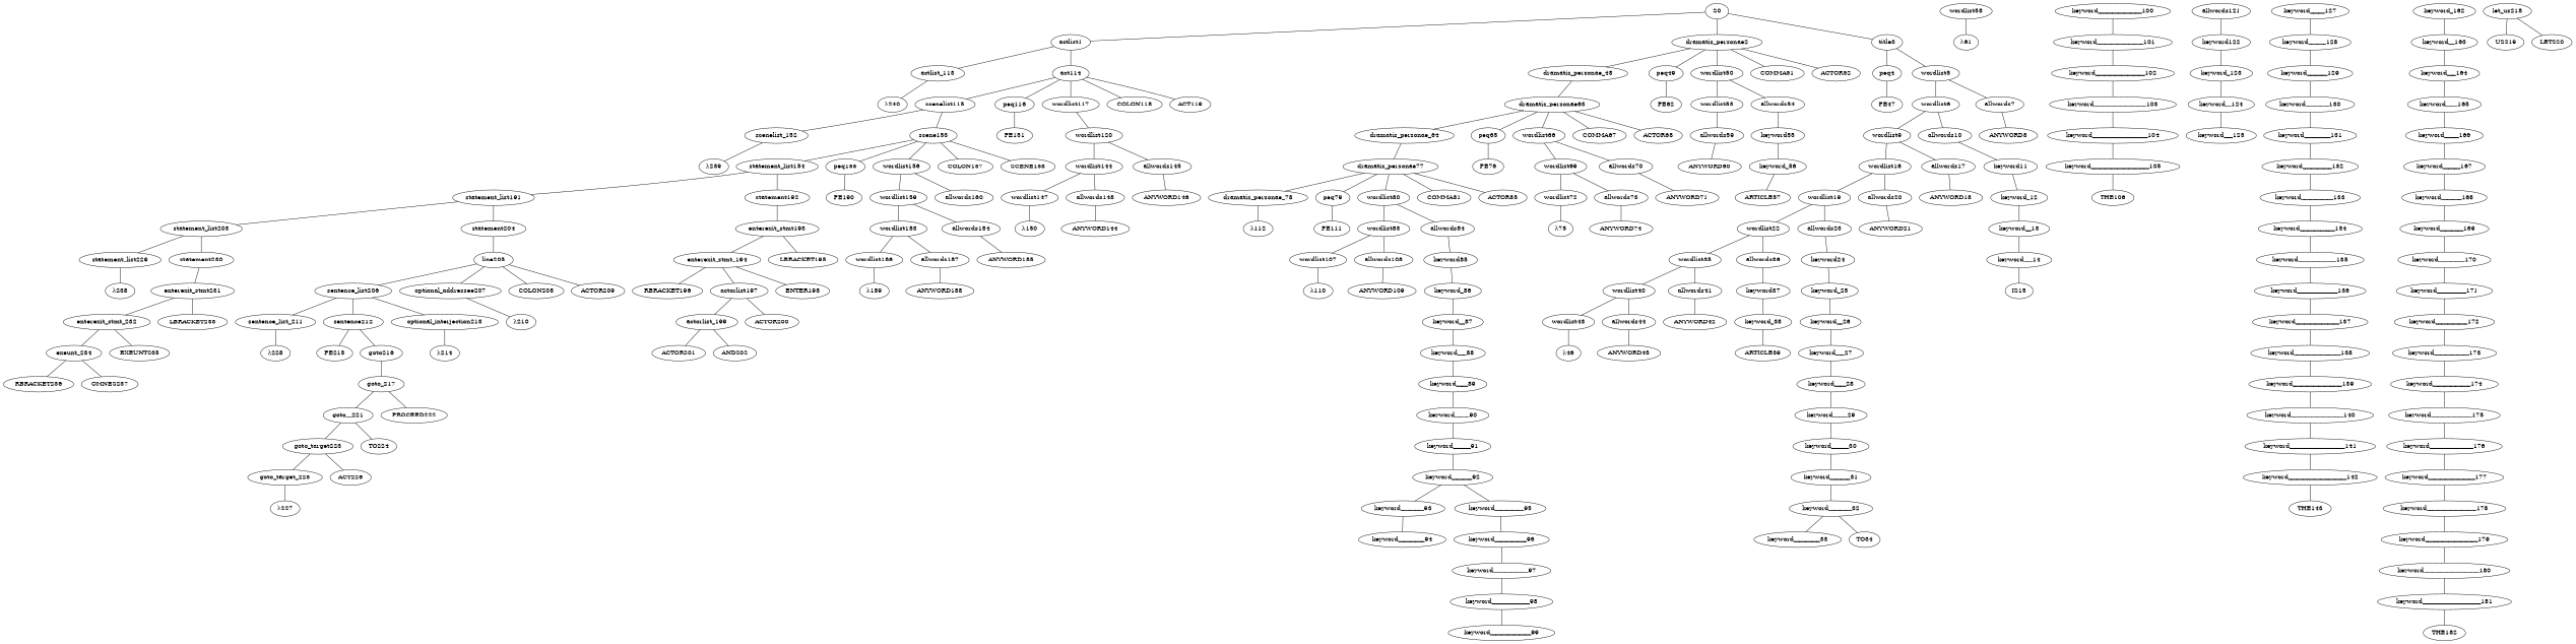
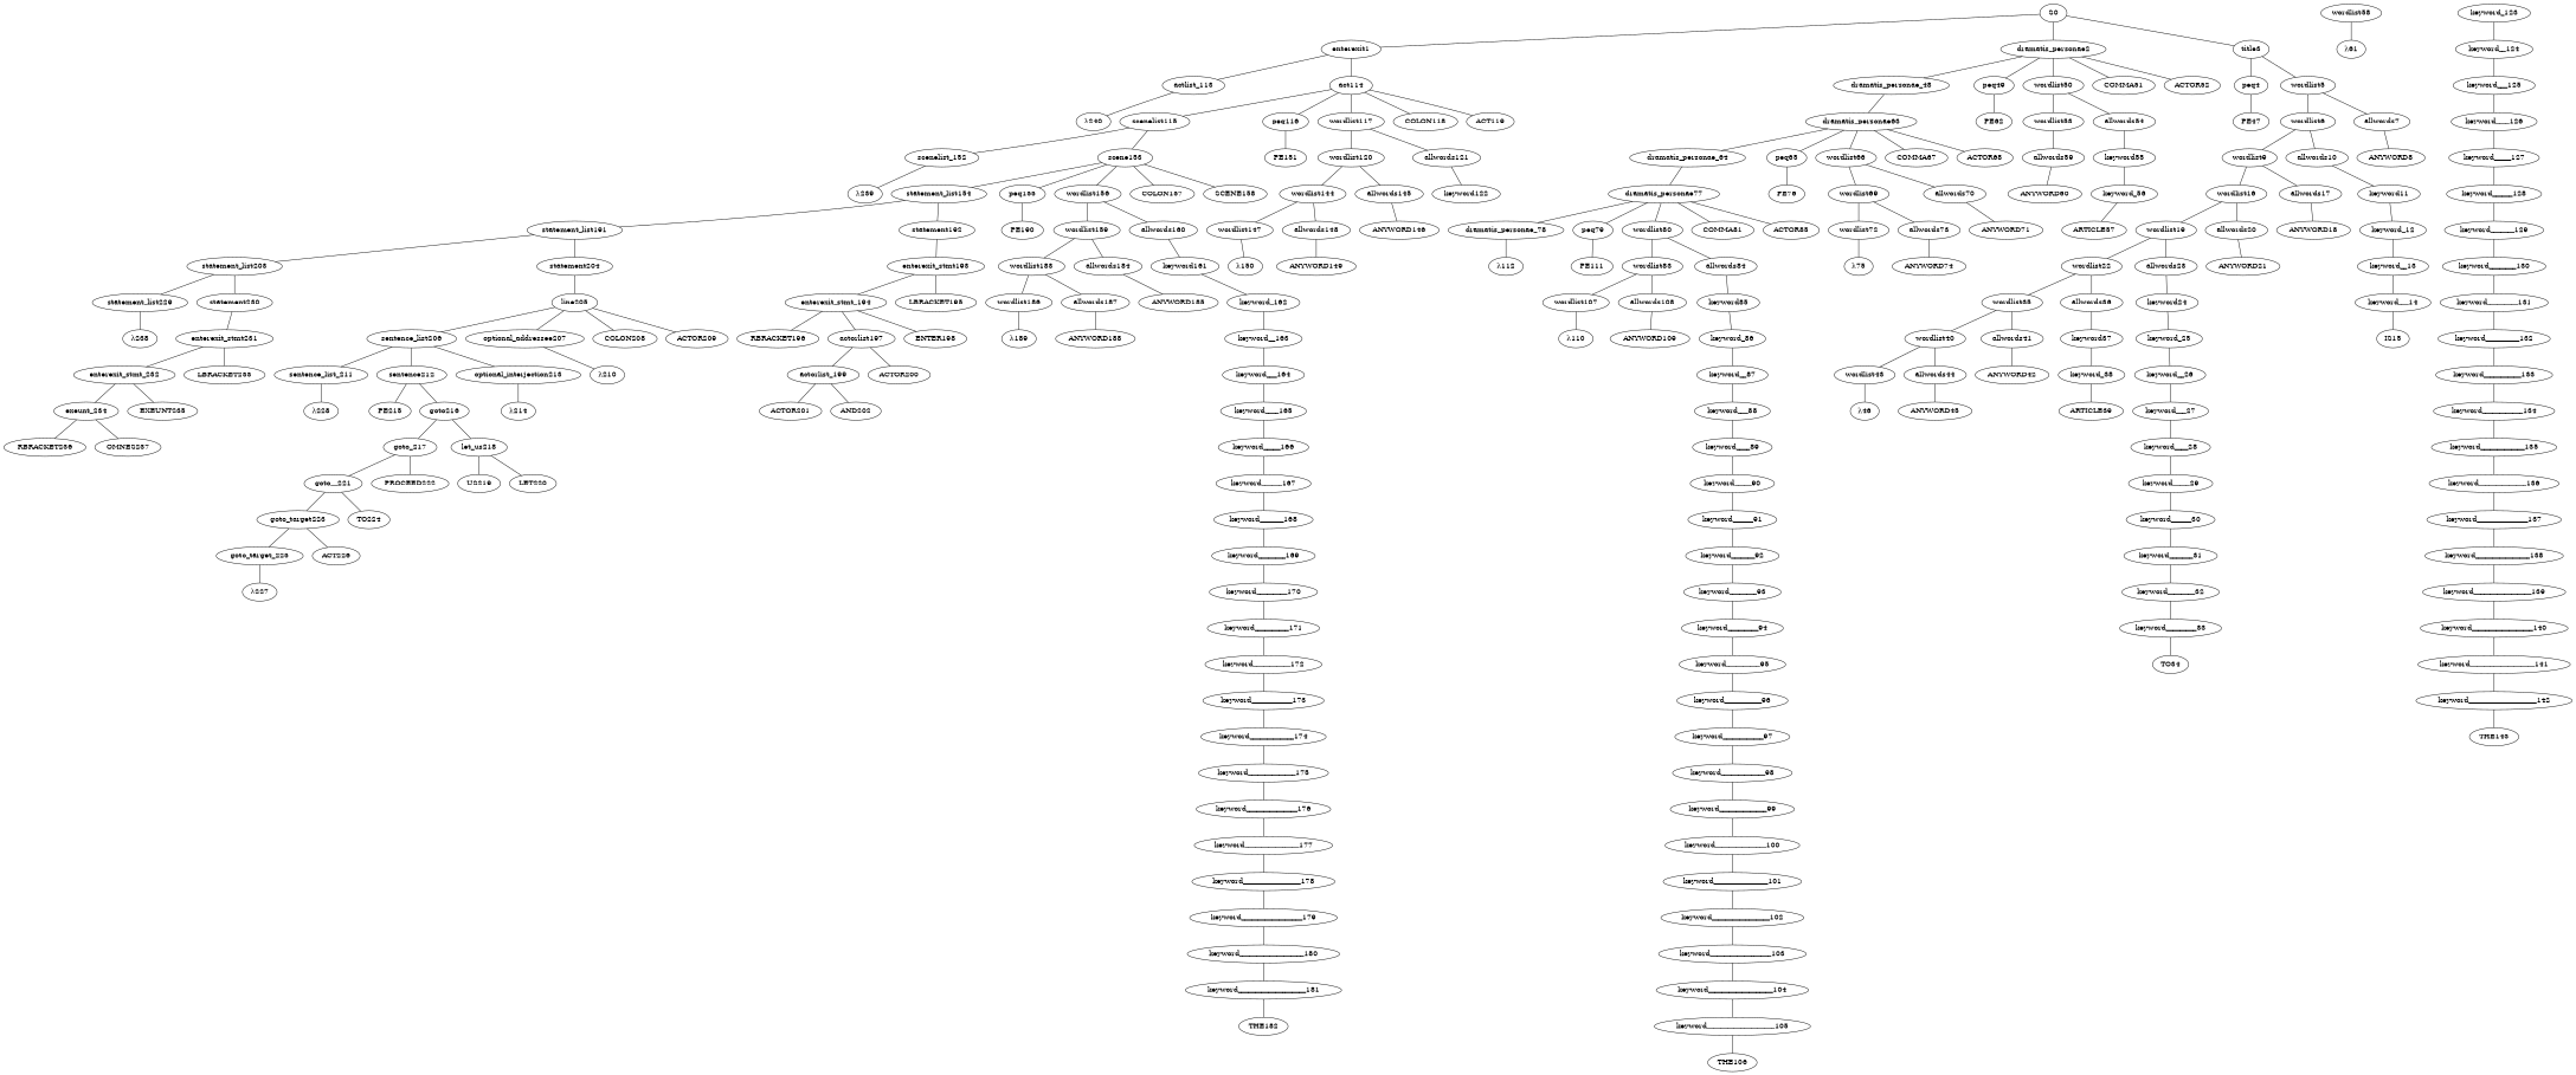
  strict graph {
    S0
-   actlist1
+   actlist1 [label=enterexit1]
    dramatis_personae2
    title3
    actlist_113
    act114
    dramatis_personae_48
    peq49
    wordlist50
    COMMA51
    ACTOR52
    peq4
    wordlist5
    "λ240"
    scenelist115
    peq116
    wordlist117
    COLON118
    ACT119
    dramatis_personae63
    PE62
    wordlist53
    allwords54
    PE47
    wordlist6
    allwords7
    wordlist9
    allwords10
    ANYWORD8
    wordlist16
    allwords17
    keyword11
    wordlist19
    allwords20
    ANYWORD18
    keyword_12
    keyword__13
    keyword___14
    IS15
    wordlist22
    allwords23
    ANYWORD21
    wordlist35
    allwords36
    keyword24
    wordlist40
    allwords41
    keyword37
    keyword_25
    keyword__26
    keyword___27
    keyword____28
    keyword_____29
    keyword______30
    keyword_______31
    keyword________32
    keyword_________33
    TO34
    wordlist43
    allwords44
    ANYWORD42
    keyword_38
    ARTICLE39
    "λ46"
    ANYWORD45
    dramatis_personae_64
    peq65
    wordlist66
    COMMA67
    ACTOR68
    allwords59
    keyword55
    wordlist58
    "λ61"
    ANYWORD60
    keyword_56
    ARTICLE57
    dramatis_personae77
    PE76
    wordlist69
    allwords70
    dramatis_personae_78
    peq79
    wordlist80
    COMMA81
    n86 [label=ACTOR85]
    wordlist72
    allwords73
    ANYWORD71
    "λ75"
    ANYWORD74
    "λ112"
    PE111
    wordlist83
    allwords84
    wordlist107
    allwords108
    keyword85
    "λ110"
    ANYWORD109
    keyword_86
    keyword__87
    keyword___88
    keyword____89
    keyword_____90
    keyword______91
    keyword_______92
    keyword________93
    keyword_________94
    keyword__________95
    keyword___________96
    keyword____________97
    keyword_____________98
    keyword______________99
    keyword_______________100
    keyword________________101
    keyword_________________102
    keyword__________________103
    keyword___________________104
    keyword____________________105
    THE106
    scenelist_152
    scene153
    PE151
    wordlist120
    allwords121
    "λ239"
    statement_list154
    peq155
    wordlist156
    COLON157
    SCENE158
    wordlist144
    allwords145
    keyword122
    wordlist147
    allwords148
    ANYWORD146
    keyword_123
    keyword__124
    keyword___125
+   keyword____126
    keyword_____127
    keyword______128
    keyword_______129
    keyword________130
    keyword_________131
    keyword__________132
    keyword___________133
    keyword____________134
    keyword_____________135
    keyword______________136
    keyword_______________137
    keyword________________138
    keyword_________________139
    keyword__________________140
    keyword___________________141
    keyword____________________142
    THE143
    "λ150"
-   ANYWORD149 [label=ANYWORD144]
+   ANYWORD149
    statement_list191
    statement192
    PE190
    wordlist159
    allwords160
    statement_list203
    statement204
    enterexit_stmt193
    wordlist183
    allwords184
+   keyword161
    wordlist186
    allwords187
    ANYWORD185
    keyword_162
    keyword__163
    keyword___164
    keyword____165
    keyword_____166
    keyword______167
    keyword_______168
    keyword________169
    keyword_________170
    keyword__________171
    keyword___________172
    keyword____________173
    keyword_____________174
    keyword______________175
    keyword_______________176
    keyword________________177
    keyword_________________178
    keyword__________________179
    keyword___________________180
    keyword____________________181
    THE182
    "λ189"
    ANYWORD188
    statement_list229
    statement230
    line205
    enterexit_stmt_194
    LBRACKET195
    RBRACKET196
    actorlist197
    ENTER198
    actorlist_199
    ACTOR200
    ACTOR201
    AND202
    "λ238"
    enterexit_stmt231
    sentence_list206
    optional_addressee207
    COLON208
    ACTOR209
    sentence_list_211
    sentence212
    optional_interjection213
    "λ210"
    "λ228"
    PE215
    goto216
    "λ214"
    goto_217
    let_us218
    goto__221
    PROCEED222
    US219
    LET220
    goto_target223
    TO224
    goto_target_225
    ACT226
    "λ227"
    enterexit_stmt_232
    LBRACKET233
    exeunt_234
    EXEUNT235
    RBRACKET236
    OMNES237
    S0 -- actlist1
    S0 -- dramatis_personae2
    S0 -- title3
    actlist1 -- actlist_113
    actlist1 -- act114
    dramatis_personae2 -- dramatis_personae_48
    dramatis_personae2 -- peq49
    dramatis_personae2 -- wordlist50
    dramatis_personae2 -- COMMA51
    dramatis_personae2 -- ACTOR52
    title3 -- peq4
    title3 -- wordlist5
    actlist_113 -- "λ240"
    act114 -- scenelist115
    act114 -- peq116
    act114 -- wordlist117
    act114 -- COLON118
    act114 -- ACT119
    dramatis_personae_48 -- dramatis_personae63
    peq49 -- PE62
    wordlist50 -- wordlist53
    wordlist50 -- allwords54
    peq4 -- PE47
    wordlist5 -- wordlist6
    wordlist5 -- allwords7
    scenelist115 -- scenelist_152
    scenelist115 -- scene153
    peq116 -- PE151
    wordlist117 -- wordlist120
+   wordlist117 -- allwords121
    dramatis_personae63 -- dramatis_personae_64
    dramatis_personae63 -- peq65
    dramatis_personae63 -- wordlist66
    dramatis_personae63 -- COMMA67
    dramatis_personae63 -- ACTOR68
    wordlist53 -- allwords59
    allwords54 -- keyword55
    wordlist6 -- wordlist9
    wordlist6 -- allwords10
    allwords7 -- ANYWORD8
    wordlist9 -- wordlist16
    wordlist9 -- allwords17
    allwords10 -- keyword11
    wordlist16 -- wordlist19
    wordlist16 -- allwords20
    allwords17 -- ANYWORD18
    keyword11 -- keyword_12
    wordlist19 -- wordlist22
    wordlist19 -- allwords23
    allwords20 -- ANYWORD21
    keyword_12 -- keyword__13
    keyword__13 -- keyword___14
    keyword___14 -- IS15
    wordlist22 -- wordlist35
    wordlist22 -- allwords36
    allwords23 -- keyword24
    wordlist35 -- wordlist40
    wordlist35 -- allwords41
    allwords36 -- keyword37
    keyword24 -- keyword_25
    wordlist40 -- wordlist43
    wordlist40 -- allwords44
    allwords41 -- ANYWORD42
    keyword37 -- keyword_38
    keyword_25 -- keyword__26
    keyword__26 -- keyword___27
    keyword___27 -- keyword____28
    keyword____28 -- keyword_____29
    keyword_____29 -- keyword______30
    keyword______30 -- keyword_______31
    keyword_______31 -- keyword________32
    keyword________32 -- keyword_________33
-   keyword________32 -- TO34
+   keyword_________33 -- TO34
    wordlist43 -- "λ46"
    allwords44 -- ANYWORD45
    keyword_38 -- ARTICLE39
    dramatis_personae_64 -- dramatis_personae77
    peq65 -- PE76
    wordlist66 -- wordlist69
    wordlist66 -- allwords70
    allwords59 -- ANYWORD60
    keyword55 -- keyword_56
    wordlist58 -- "λ61"
    keyword_56 -- ARTICLE57
    dramatis_personae77 -- dramatis_personae_78
    dramatis_personae77 -- peq79
    dramatis_personae77 -- wordlist80
    dramatis_personae77 -- COMMA81
    dramatis_personae77 -- n86
    wordlist69 -- wordlist72
    wordlist69 -- allwords73
    allwords70 -- ANYWORD71
    dramatis_personae_78 -- "λ112"
    peq79 -- PE111
    wordlist80 -- wordlist83
    wordlist80 -- allwords84
    wordlist72 -- "λ75"
    allwords73 -- ANYWORD74
    wordlist83 -- wordlist107
    wordlist83 -- allwords108
    allwords84 -- keyword85
    wordlist107 -- "λ110"
    allwords108 -- ANYWORD109
    keyword85 -- keyword_86
    keyword_86 -- keyword__87
    keyword__87 -- keyword___88
    keyword___88 -- keyword____89
    keyword____89 -- keyword_____90
    keyword_____90 -- keyword______91
    keyword______91 -- keyword_______92
    keyword_______92 -- keyword________93
    keyword________93 -- keyword_________94
-   keyword_______92 -- keyword__________95
+   keyword_________94 -- keyword__________95
    keyword__________95 -- keyword___________96
    keyword___________96 -- keyword____________97
    keyword____________97 -- keyword_____________98
    keyword_____________98 -- keyword______________99
+   keyword______________99 -- keyword_______________100
    keyword_______________100 -- keyword________________101
    keyword________________101 -- keyword_________________102
    keyword_________________102 -- keyword__________________103
    keyword__________________103 -- keyword___________________104
    keyword___________________104 -- keyword____________________105
    keyword____________________105 -- THE106
    scenelist_152 -- "λ239"
    scene153 -- statement_list154
    scene153 -- peq155
    scene153 -- wordlist156
    scene153 -- COLON157
    scene153 -- SCENE158
    wordlist120 -- wordlist144
    wordlist120 -- allwords145
    allwords121 -- keyword122
    statement_list154 -- statement_list191
    statement_list154 -- statement192
    peq155 -- PE190
    wordlist156 -- wordlist159
    wordlist156 -- allwords160
    wordlist144 -- wordlist147
    wordlist144 -- allwords148
    allwords145 -- ANYWORD146
-   keyword122 -- keyword_123
    wordlist147 -- "λ150"
    allwords148 -- ANYWORD149
    keyword_123 -- keyword__124
    keyword__124 -- keyword___125
+   keyword___125 -- keyword____126
+   keyword____126 -- keyword_____127
    keyword_____127 -- keyword______128
    keyword______128 -- keyword_______129
    keyword_______129 -- keyword________130
    keyword________130 -- keyword_________131
    keyword_________131 -- keyword__________132
    keyword__________132 -- keyword___________133
    keyword___________133 -- keyword____________134
    keyword____________134 -- keyword_____________135
    keyword_____________135 -- keyword______________136
    keyword______________136 -- keyword_______________137
    keyword_______________137 -- keyword________________138
    keyword________________138 -- keyword_________________139
    keyword_________________139 -- keyword__________________140
    keyword__________________140 -- keyword___________________141
    keyword___________________141 -- keyword____________________142
    keyword____________________142 -- THE143
    statement_list191 -- statement_list203
    statement_list191 -- statement204
    statement192 -- enterexit_stmt193
    wordlist159 -- wordlist183
    wordlist159 -- allwords184
+   allwords160 -- keyword161
    statement_list203 -- statement_list229
    statement_list203 -- statement230
    statement204 -- line205
    enterexit_stmt193 -- enterexit_stmt_194
    enterexit_stmt193 -- LBRACKET195
    wordlist183 -- wordlist186
    wordlist183 -- allwords187
    allwords184 -- ANYWORD185
+   keyword161 -- keyword_162
    wordlist186 -- "λ189"
    allwords187 -- ANYWORD188
    keyword_162 -- keyword__163
    keyword__163 -- keyword___164
    keyword___164 -- keyword____165
    keyword____165 -- keyword_____166
    keyword_____166 -- keyword______167
    keyword______167 -- keyword_______168
    keyword_______168 -- keyword________169
    keyword________169 -- keyword_________170
    keyword_________170 -- keyword__________171
    keyword__________171 -- keyword___________172
    keyword___________172 -- keyword____________173
    keyword____________173 -- keyword_____________174
    keyword_____________174 -- keyword______________175
    keyword______________175 -- keyword_______________176
    keyword_______________176 -- keyword________________177
    keyword________________177 -- keyword_________________178
    keyword_________________178 -- keyword__________________179
    keyword__________________179 -- keyword___________________180
    keyword___________________180 -- keyword____________________181
    keyword____________________181 -- THE182
    statement_list229 -- "λ238"
    statement230 -- enterexit_stmt231
    line205 -- sentence_list206
    line205 -- optional_addressee207
    line205 -- COLON208
    line205 -- ACTOR209
    enterexit_stmt_194 -- RBRACKET196
    enterexit_stmt_194 -- actorlist197
    enterexit_stmt_194 -- ENTER198
    actorlist197 -- actorlist_199
    actorlist197 -- ACTOR200
    actorlist_199 -- ACTOR201
    actorlist_199 -- AND202
    enterexit_stmt231 -- enterexit_stmt_232
    enterexit_stmt231 -- LBRACKET233
    sentence_list206 -- sentence_list_211
    sentence_list206 -- sentence212
    sentence_list206 -- optional_interjection213
    optional_addressee207 -- "λ210"
    sentence_list_211 -- "λ228"
    sentence212 -- PE215
    sentence212 -- goto216
    optional_interjection213 -- "λ214"
    goto216 -- goto_217
+   goto216 -- let_us218
    goto_217 -- goto__221
    goto_217 -- PROCEED222
    let_us218 -- US219
    let_us218 -- LET220
    goto__221 -- goto_target223
    goto__221 -- TO224
    goto_target223 -- goto_target_225
    goto_target223 -- ACT226
    goto_target_225 -- "λ227"
    enterexit_stmt_232 -- exeunt_234
    enterexit_stmt_232 -- EXEUNT235
    exeunt_234 -- RBRACKET236
    exeunt_234 -- OMNES237
  }
